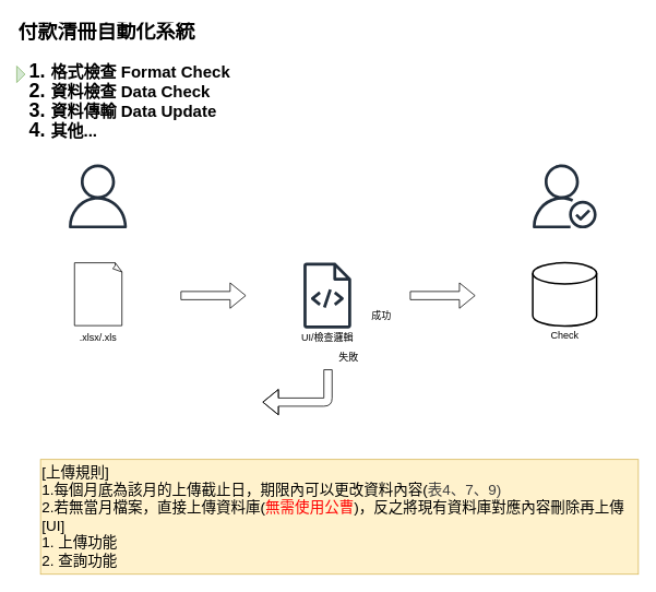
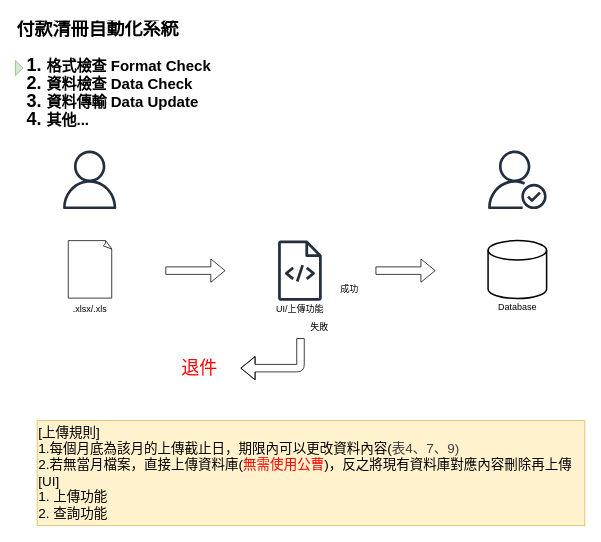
  <mxCell id="0" />
  <mxCell id="1" parent="0" />
  <mxCell id="2" value="&lt;h1 style=&quot;margin-top: 0px; line-height: 100%;&quot;&gt;付款清冊自動化系統&lt;/h1&gt;&lt;h1 style=&quot;margin-top: 0px; line-height: 100%;&quot;&gt;&lt;ol&gt;&lt;li&gt;&lt;span style=&quot;background-color: transparent;&quot;&gt;&lt;font style=&quot;line-height: 100%; font-size: 20px;&quot;&gt;格式檢查 Format Check&lt;/font&gt;&lt;/span&gt;&lt;/li&gt;&lt;li&gt;&lt;span style=&quot;background-color: transparent;&quot;&gt;&lt;font style=&quot;line-height: 100%; font-size: 20px;&quot;&gt;資料檢查 Data Check&lt;/font&gt;&lt;/span&gt;&lt;/li&gt;&lt;li&gt;&lt;span style=&quot;background-color: transparent;&quot;&gt;&lt;font style=&quot;line-height: 100%; font-size: 20px;&quot;&gt;資料傳輸 Data Update&lt;/font&gt;&lt;/span&gt;&lt;/li&gt;&lt;li&gt;&lt;span style=&quot;font-size: 20px;&quot;&gt;其他...&lt;/span&gt;&lt;/li&gt;&lt;/ol&gt;&lt;/h1&gt;" style="text;html=1;whiteSpace=wrap;overflow=hidden;rounded=0;" parent="1" vertex="1"><mxGeometry x="20" y="20" width="490" height="200" as="geometry" /></mxCell>
  <mxCell id="3" value="" style="triangle;whiteSpace=wrap;html=1;rotation=0;fillColor=#d5e8d4;strokeColor=#82b366;" parent="1" vertex="1"><mxGeometry x="20" y="80" width="10" height="20" as="geometry" /></mxCell>
  <mxCell id="4" value="" style="group" parent="1" vertex="1" connectable="0"><mxGeometry x="650" y="200" width="78" height="108" as="geometry" /></mxCell>
  <mxCell id="5" value="" style="sketch=0;outlineConnect=0;fontColor=#232F3E;gradientColor=none;fillColor=#232F3D;strokeColor=none;dashed=0;verticalLabelPosition=bottom;verticalAlign=top;align=center;html=1;fontSize=12;fontStyle=0;aspect=fixed;pointerEvents=1;shape=mxgraph.aws4.authenticated_user;movable=1;resizable=1;rotatable=1;deletable=1;editable=1;locked=0;connectable=1;" parent="4" vertex="1"><mxGeometry width="78" height="78" as="geometry" /></mxCell>
  <mxCell id="6" value="" style="group" parent="1" vertex="1" connectable="0"><mxGeometry x="80" y="200" width="78" height="108" as="geometry" /></mxCell>
  <mxCell id="7" value="" style="sketch=0;outlineConnect=0;fontColor=#232F3E;gradientColor=none;fillColor=#232F3D;strokeColor=none;dashed=0;verticalLabelPosition=bottom;verticalAlign=top;align=center;html=1;fontSize=12;fontStyle=0;aspect=fixed;pointerEvents=1;shape=mxgraph.aws4.user;movable=1;resizable=1;rotatable=1;deletable=1;editable=1;locked=0;connectable=1;" parent="6" vertex="1"><mxGeometry width="78" height="78" as="geometry" /></mxCell>
  <mxCell id="8" value="" style="group" parent="1" vertex="1" connectable="0"><mxGeometry x="650" y="320" width="78" height="106.67" as="geometry" /></mxCell>
  <mxCell id="9" value="" style="strokeWidth=2;html=1;shape=mxgraph.flowchart.database;whiteSpace=wrap;movable=1;resizable=1;rotatable=1;deletable=1;editable=1;locked=0;connectable=1;" parent="8" vertex="1"><mxGeometry width="78" height="77.244" as="geometry" /></mxCell>
- <mxCell id="10" value="Check" style="text;html=1;align=center;verticalAlign=middle;resizable=0;points=[];autosize=1;strokeColor=none;fillColor=none;" parent="8" vertex="1"><mxGeometry x="4" y="73.566" width="70" height="30" as="geometry" /></mxCell>
+ <mxCell id="10" value="Database" style="text;html=1;align=center;verticalAlign=middle;resizable=0;points=[];autosize=1;strokeColor=none;fillColor=none;" parent="8" vertex="1"><mxGeometry x="4" y="73.566" width="70" height="30" as="geometry" /></mxCell>
  <mxCell id="11" value="" style="group" parent="1" vertex="1" connectable="0"><mxGeometry x="84" y="320" width="70" height="106.667" as="geometry" /></mxCell>
  <mxCell id="12" value="" style="whiteSpace=wrap;html=1;shape=mxgraph.basic.document;movable=1;resizable=1;rotatable=1;deletable=1;editable=1;locked=0;connectable=1;" parent="11" vertex="1"><mxGeometry x="6.5" width="58.5" height="76.67" as="geometry" /></mxCell>
  <mxCell id="13" value=".xlsx/.xls" style="text;html=1;align=center;verticalAlign=middle;resizable=1;points=[];autosize=1;strokeColor=none;fillColor=none;movable=1;rotatable=1;deletable=1;editable=1;locked=0;connectable=1;" parent="11" vertex="1"><mxGeometry y="76.667" width="70" height="30" as="geometry" /></mxCell>
  <mxCell id="14" value="" style="group" parent="1" vertex="1" connectable="0"><mxGeometry x="370" y="320" width="74.23" height="106.667" as="geometry" /></mxCell>
  <mxCell id="15" value="" style="sketch=0;outlineConnect=0;fontColor=#232F3E;gradientColor=none;fillColor=#232F3D;strokeColor=none;dashed=0;verticalLabelPosition=bottom;verticalAlign=top;align=center;html=1;fontSize=12;fontStyle=0;aspect=fixed;pointerEvents=1;shape=mxgraph.aws4.source_code;" parent="14" vertex="1"><mxGeometry width="58.46" height="80" as="geometry" /></mxCell>
- <mxCell id="16" value="UI/檢查邏輯" style="text;html=1;align=center;verticalAlign=middle;resizable=1;points=[];autosize=1;strokeColor=none;fillColor=none;movable=1;rotatable=1;deletable=1;editable=1;locked=0;connectable=1;" parent="14" vertex="1"><mxGeometry x="-15.77" y="76.667" width="90" height="30" as="geometry" /></mxCell>
+ <mxCell id="16" value="UI/上傳功能" style="text;html=1;align=center;verticalAlign=middle;resizable=1;points=[];autosize=1;strokeColor=none;fillColor=none;movable=1;rotatable=1;deletable=1;editable=1;locked=0;connectable=1;" parent="14" vertex="1"><mxGeometry x="-15.77" y="76.667" width="90" height="30" as="geometry" /></mxCell>
  <mxCell id="17" value="" style="shape=flexArrow;endArrow=classic;html=1;" parent="1" edge="1"><mxGeometry width="50" height="50" relative="1" as="geometry"><mxPoint x="220" y="360" as="sourcePoint" /><mxPoint x="300" y="360" as="targetPoint" /></mxGeometry></mxCell>
  <mxCell id="18" value="" style="shape=flexArrow;endArrow=classic;html=1;" parent="1" edge="1"><mxGeometry width="50" height="50" relative="1" as="geometry"><mxPoint x="500" y="360" as="sourcePoint" /><mxPoint x="580" y="360" as="targetPoint" /></mxGeometry></mxCell>
  <mxCell id="19" value="" style="shape=flexArrow;endArrow=classic;html=1;" parent="1" edge="1"><mxGeometry width="50" height="50" relative="1" as="geometry"><mxPoint x="400" y="450" as="sourcePoint" /><mxPoint x="320" y="490" as="targetPoint" /><Array as="points"><mxPoint x="400" y="490" /></Array></mxGeometry></mxCell>
  <mxCell id="20" value="&lt;font style=&quot;font-size: 18px;&quot;&gt;[上傳規則]&lt;br&gt;1.每個月底為該月的上傳截止日，期限內可以更改資料&lt;/font&gt;&lt;span style=&quot;font-size: 18px; background-color: transparent;&quot;&gt;內容(&lt;/span&gt;&lt;span style=&quot;color: rgb(63, 63, 63); font-size: 18px; background-color: transparent;&quot;&gt;表4、7、9)&lt;/span&gt;&lt;div&gt;&lt;font style=&quot;font-size: 18px;&quot;&gt;2.若無當月檔案，直接上傳資料庫(&lt;font style=&quot;color: rgb(255, 0, 0);&quot;&gt;無需使用公曹&lt;/font&gt;)，反之將現有資料庫對應內容刪除再上傳&lt;br&gt;[UI]&lt;br&gt;1. 上傳功能&lt;br&gt;2. 查詢功能&lt;/font&gt;&lt;/div&gt;" style="text;html=1;align=left;verticalAlign=middle;resizable=0;points=[];autosize=1;strokeColor=#d6b656;fillColor=#fff2cc;" parent="1" vertex="1"><mxGeometry x="49" y="560" width="730" height="140" as="geometry" /></mxCell>
  <mxCell id="21" value="失敗" style="text;html=1;align=center;verticalAlign=middle;resizable=0;points=[];autosize=1;strokeColor=none;fillColor=none;" parent="1" vertex="1"><mxGeometry x="400" y="420" width="50" height="30" as="geometry" /></mxCell>
  <mxCell id="22" value="成功" style="text;html=1;align=center;verticalAlign=middle;resizable=0;points=[];autosize=1;strokeColor=none;fillColor=none;" parent="1" vertex="1"><mxGeometry x="440" y="370" width="50" height="30" as="geometry" /></mxCell>
+ <mxCell id="23" value="&lt;font style=&quot;font-size: 24px; color: rgb(255, 0, 0);&quot;&gt;退件&lt;/font&gt;" style="text;html=1;align=center;verticalAlign=middle;resizable=0;points=[];autosize=1;strokeColor=none;fillColor=none;" parent="1" vertex="1"><mxGeometry x="230" y="470" width="70" height="40" as="geometry" /></mxCell>
